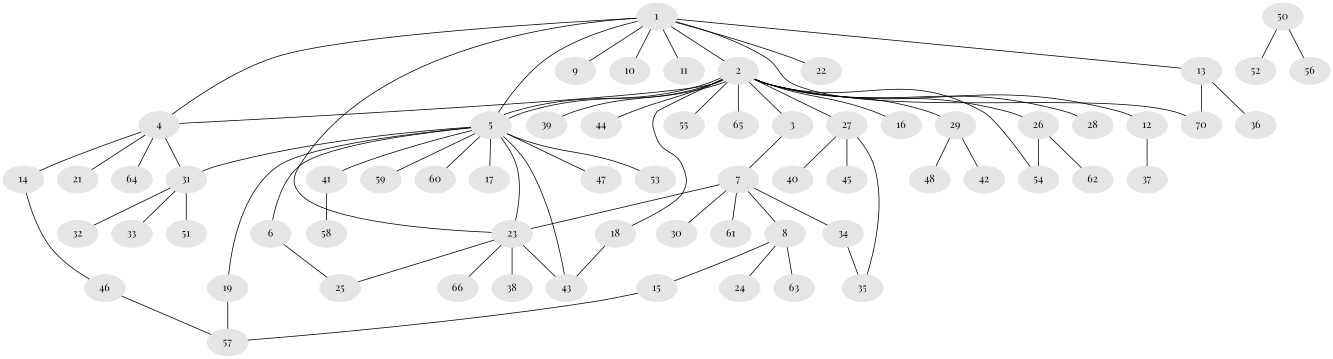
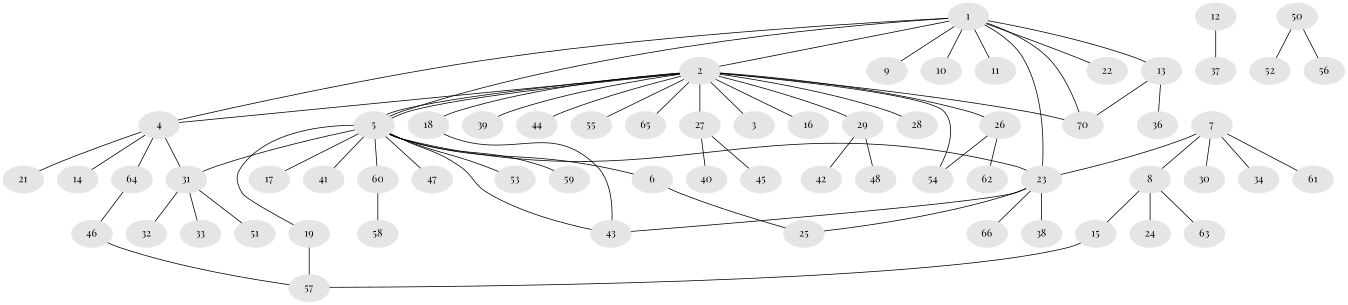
  graph {
    fontname="Playfair Display"
    node [color=gray90 fontname="Playfair Display" style=filled]
    edge [fontname="Playfair Display"]
    1
    2
    4
    5
    9
    10
    11
    13
    n9 [label=70]
    22
    23
    3
    12
    16
    18
    26
    27
    28
    29
    39
    44
    54
    55
    65
    14
    21
    31
    64
    6
    17
    19
    41
    43
    47
    53
    59
    60
    36
    25
    38
    66
    7
    37
    62
-   35
    40
    45
    42
    48
    8
    30
    34
    61
    46
    32
    33
    51
    57
    58
    15
    24
    63
    50
    52
    56
    1 -- 2
    1 -- 4
    1 -- 5
    1 -- 9
    1 -- 10
    1 -- 11
    1 -- 13
    1 -- n9
    1 -- 22
    1 -- 23
    2 -- 4
    2 -- 5
    2 -- 5
    2 -- 3
-   2 -- 12
+   2 -- n9
    2 -- 16
    2 -- 18
    2 -- 26
    2 -- 27
    2 -- 28
    2 -- 29
    2 -- 39
    2 -- 44
    2 -- 54
    2 -- 55
    2 -- 65
    4 -- 14
    4 -- 21
    4 -- 31
    4 -- 64
    5 -- 23
    5 -- 31
    5 -- 6
    5 -- 17
    5 -- 19
    5 -- 41
    5 -- 43
    5 -- 47
    5 -- 53
    5 -- 59
    5 -- 60
    13 -- n9
    13 -- 36
    23 -- 43
    23 -- 25
    23 -- 38
    23 -- 66
-   3 -- 7
    12 -- 37
    18 -- 43
    26 -- 54
    26 -- 62
-   27 -- 35
    27 -- 40
    27 -- 45
    29 -- 42
    29 -- 48
-   14 -- 46
+   64 -- 46
    31 -- 32
    31 -- 33
    31 -- 51
    6 -- 25
    19 -- 57
-   41 -- 58
+   60 -- 58
    7 -- 23
    7 -- 8
    7 -- 30
    7 -- 34
    7 -- 61
    8 -- 15
    8 -- 24
    8 -- 63
-   34 -- 35
    46 -- 57
    15 -- 57
    50 -- 52
    50 -- 56
  }
